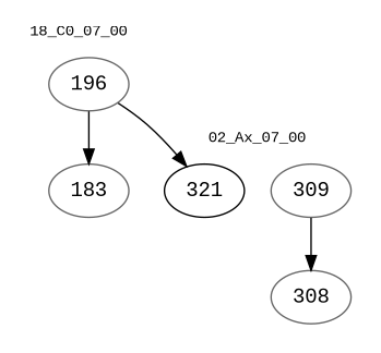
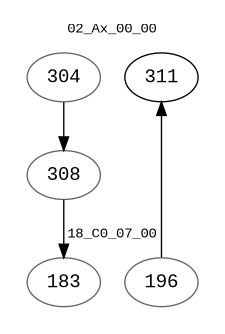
  digraph {
    fontname="Liberation Mono"
    node [color=gray40 fontname="Liberation Mono"]
    edge [color=black fontname="Liberation Mono"]
-   n1 [label=309]
+   n1 [label=304]
    n2 [label=308]
-   n3 [color=black label=321]
+   n3 [color=black label=311]
    n4 [label=196]
    n5 [label=183]
    subgraph cluster_1 {
      color=white
      fontsize=10
-     label="02_Ax_07_00"
+     label="02_Ax_00_00"
      n1
      n2
      n3
    }
    subgraph cluster_2 {
      color=white
      fontsize=10
      label="18_C0_07_00"
      n4
      n5
    }
    n1 -> n2
    n4 -> n3
-   n4 -> n5
+   n2 -> n5
  }
